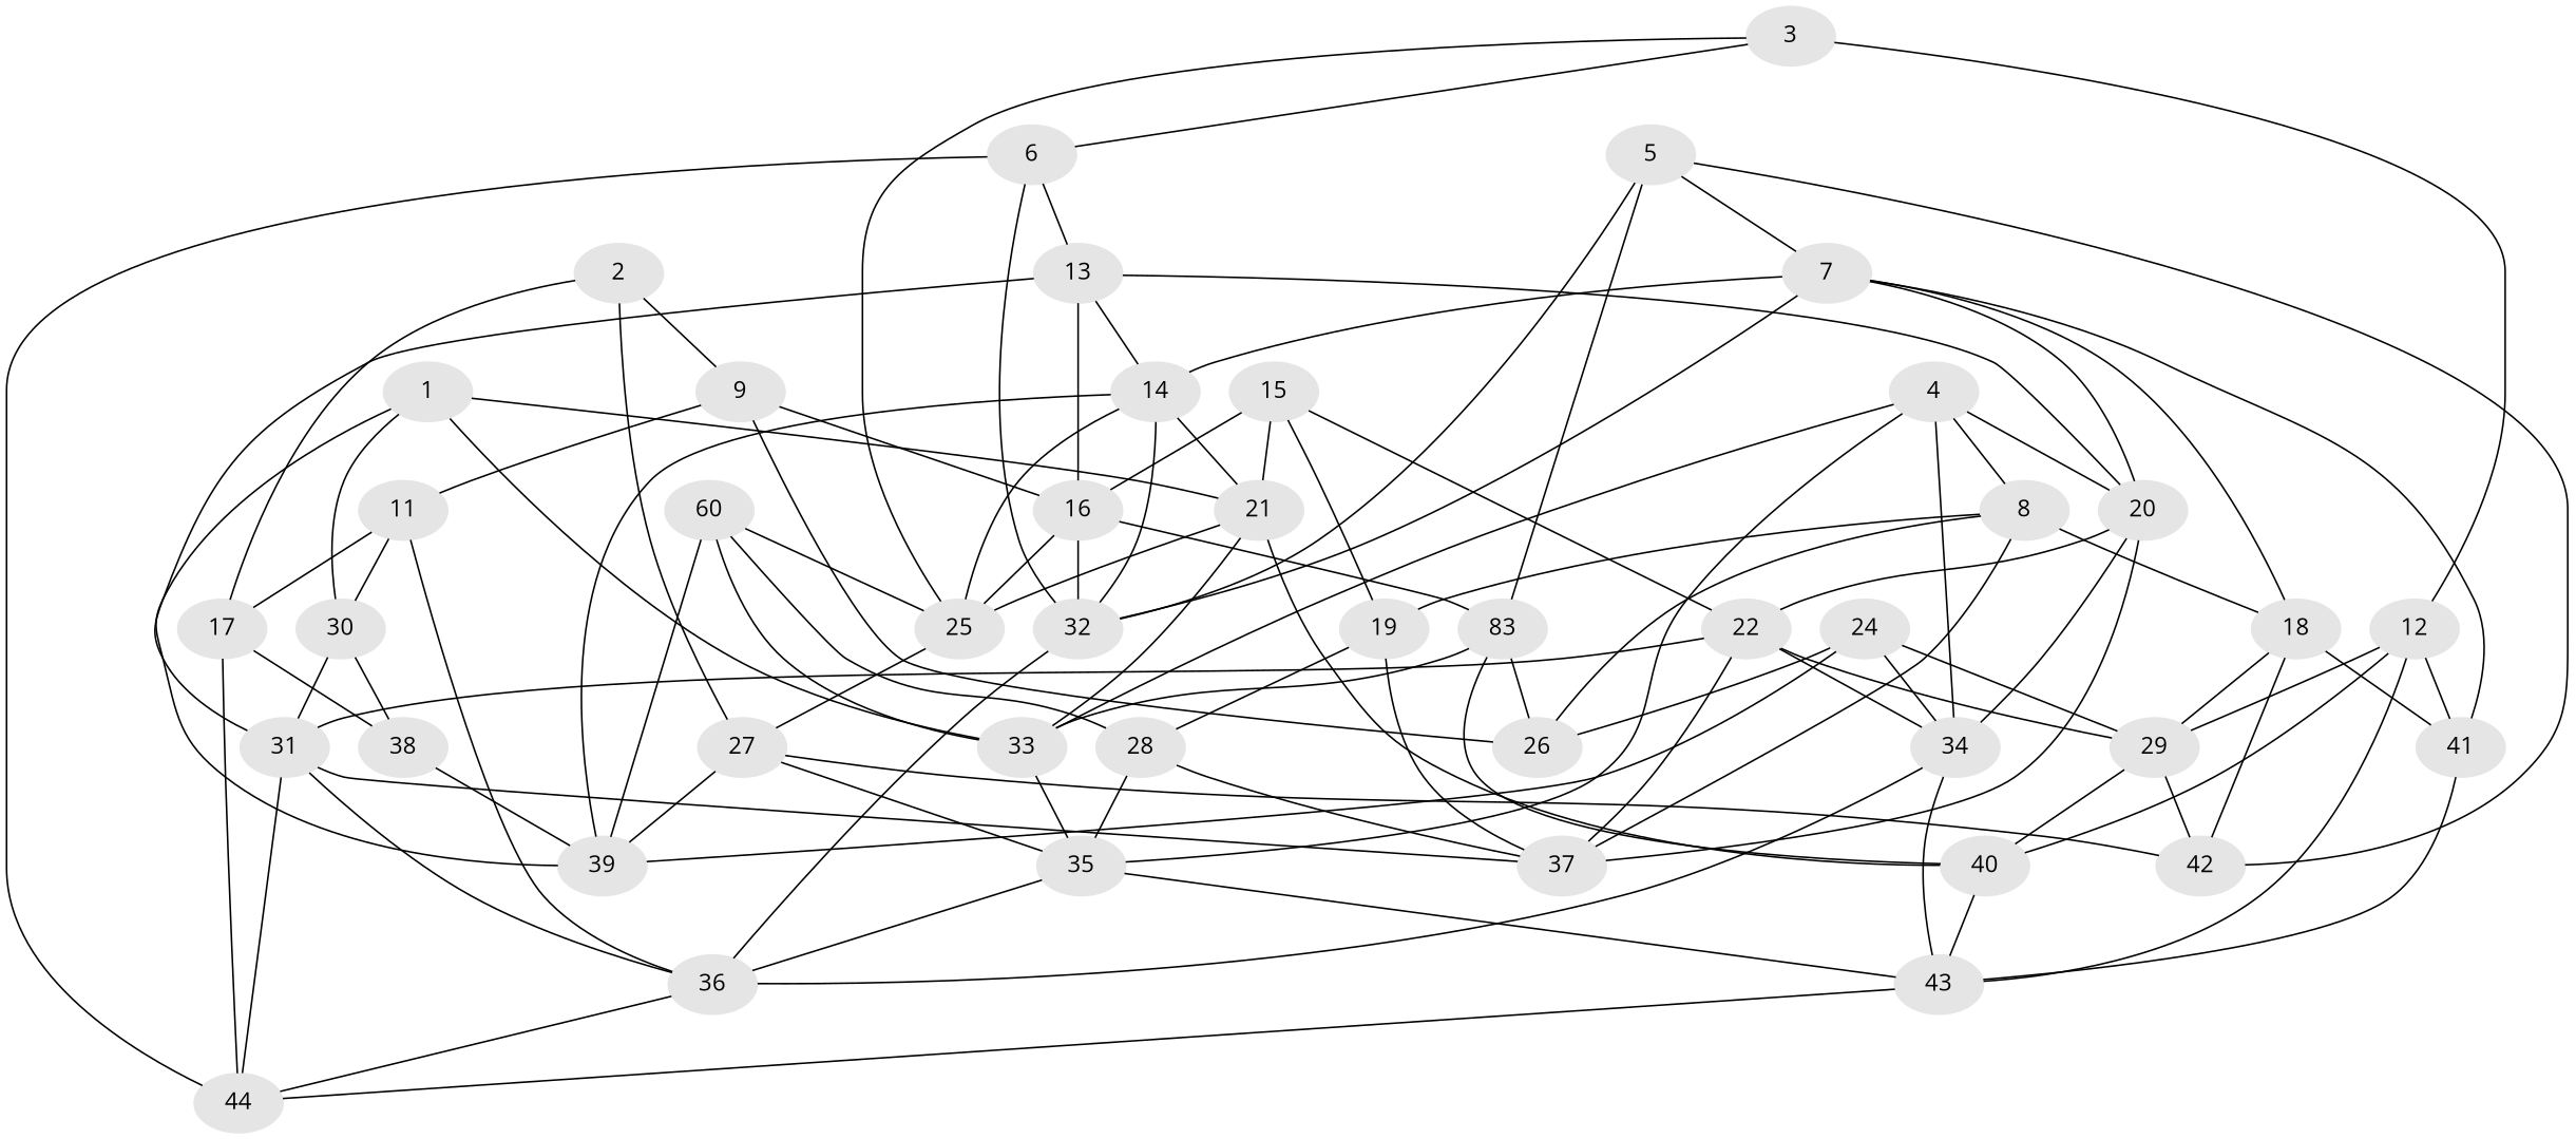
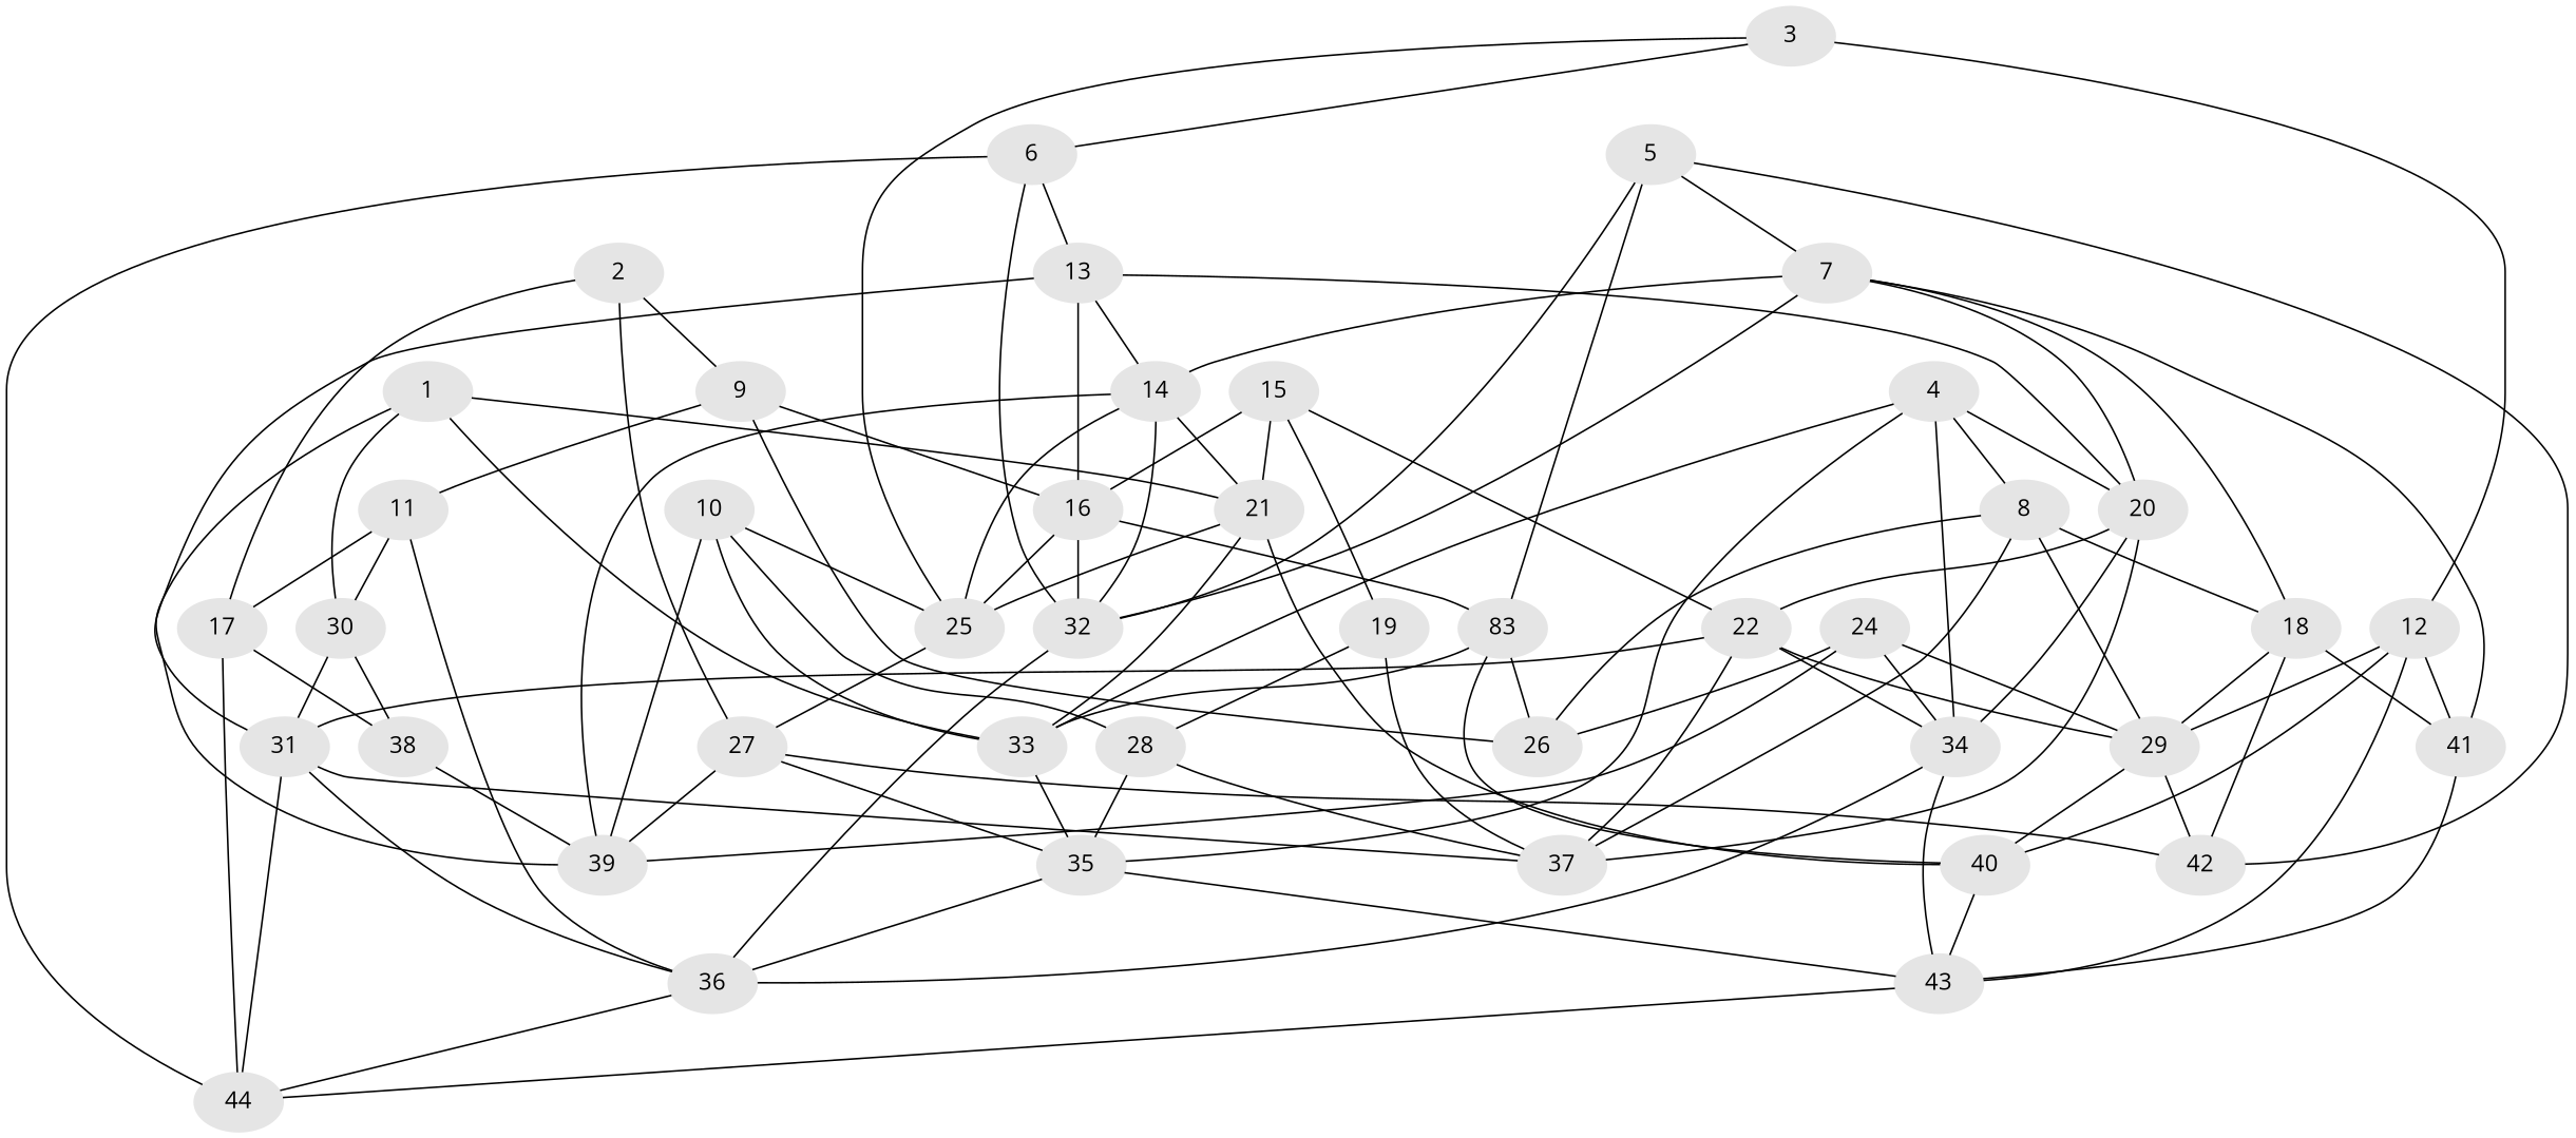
  graph {
    fontname="Open Sans"
    node [color=gray90 fontname="Open Sans" style=filled]
    edge [fontname="Open Sans" weight=1.0]
    1
    21
    30
    33
    39
    25
    40
    31
    38
    35
    2
    9
    17
    27
    26
    11
    16
    44
    42
    3
    6
    12
    32
    13
    41
    29
    43
    4
    8
    34
    20
    18
    19
    37
    36
    5
    7
    n38 [label=83]
    14
    22
    28
-   10 [label=60]
+   10
    15
    24
    1 -- 21
    1 -- 30
    1 -- 33
    1 -- 39
    21 -- 33
    21 -- 25
    21 -- 40
    30 -- 31
    30 -- 38 [weight=3.0]
    33 -- 35
    25 -- 27
    40 -- 43
    31 -- 44
    31 -- 37
    31 -- 36
    38 -- 39
    35 -- 43
    35 -- 36
    2 -- 9
    2 -- 17
    2 -- 27 [weight=2.0]
    9 -- 26
    9 -- 11
    9 -- 16
    17 -- 38 [weight=2.0]
    17 -- 44 [weight=2.0]
    27 -- 39
    27 -- 35
    27 -- 42
    11 -- 30
    11 -- 17
    11 -- 36
    16 -- 25
    16 -- 32
    16 -- n38
    3 -- 25
    3 -- 6
    3 -- 12 [weight=2.0]
    6 -- 44
    6 -- 32
    6 -- 13
    12 -- 40
    12 -- 41
    12 -- 29
    12 -- 43
    32 -- 36
    13 -- 31
    13 -- 16
    13 -- 20
    13 -- 14
    41 -- 43
    29 -- 40
    29 -- 42
    43 -- 44
    4 -- 33
    4 -- 35
    4 -- 8
    4 -- 34
    4 -- 20
    8 -- 26
    8 -- 18 [weight=2.0]
-   8 -- 19
+   8 -- 29
    8 -- 37
    34 -- 43
    34 -- 36
    20 -- 34
    20 -- 37
    20 -- 22
    18 -- 42
    18 -- 41
    18 -- 29
    19 -- 37
    19 -- 28
    36 -- 44
    5 -- 42
    5 -- 32
    5 -- 7
    5 -- n38
    7 -- 32
    7 -- 41
    7 -- 20
    7 -- 18
    7 -- 14
    n38 -- 33
    n38 -- 40 [weight=2.0]
    n38 -- 26
    14 -- 21
    14 -- 39
    14 -- 25
    14 -- 32
    22 -- 31
    22 -- 29
    22 -- 34
    22 -- 37
    28 -- 35
    28 -- 37
    10 -- 33
    10 -- 39
    10 -- 25
    10 -- 28
    15 -- 21
    15 -- 16
    15 -- 19 [weight=2.0]
    15 -- 22
    24 -- 39
    24 -- 26
    24 -- 29
    24 -- 34
  }
